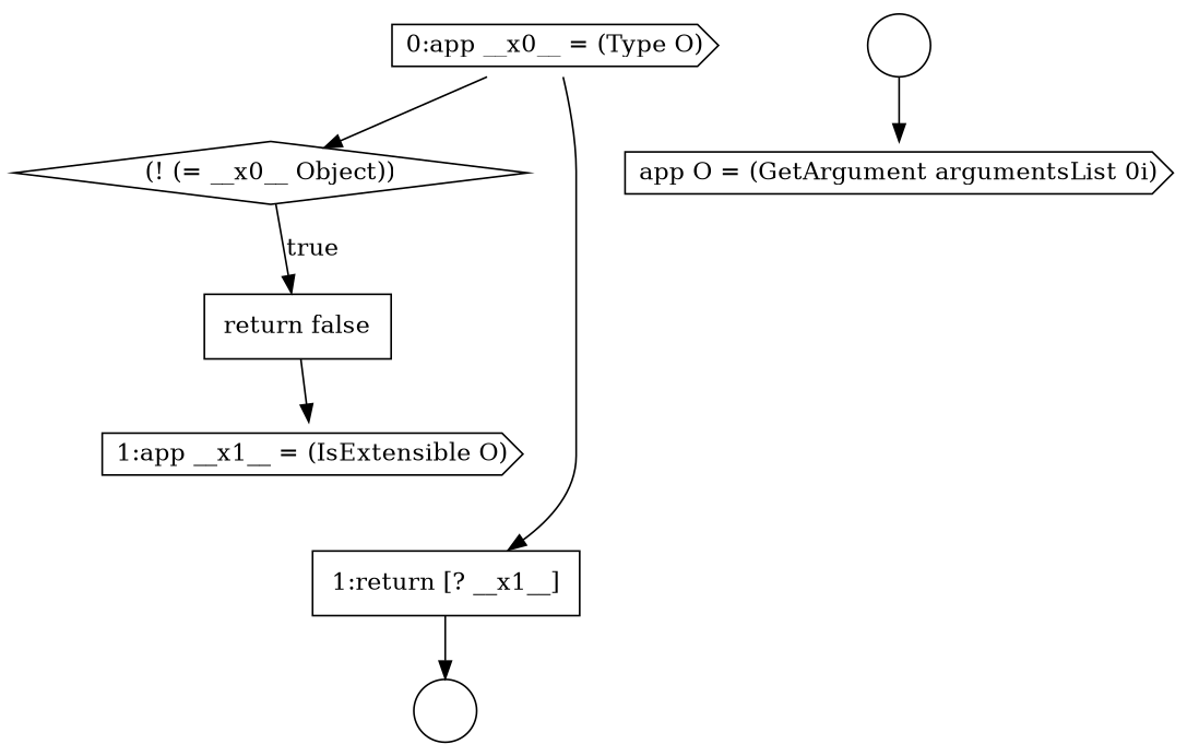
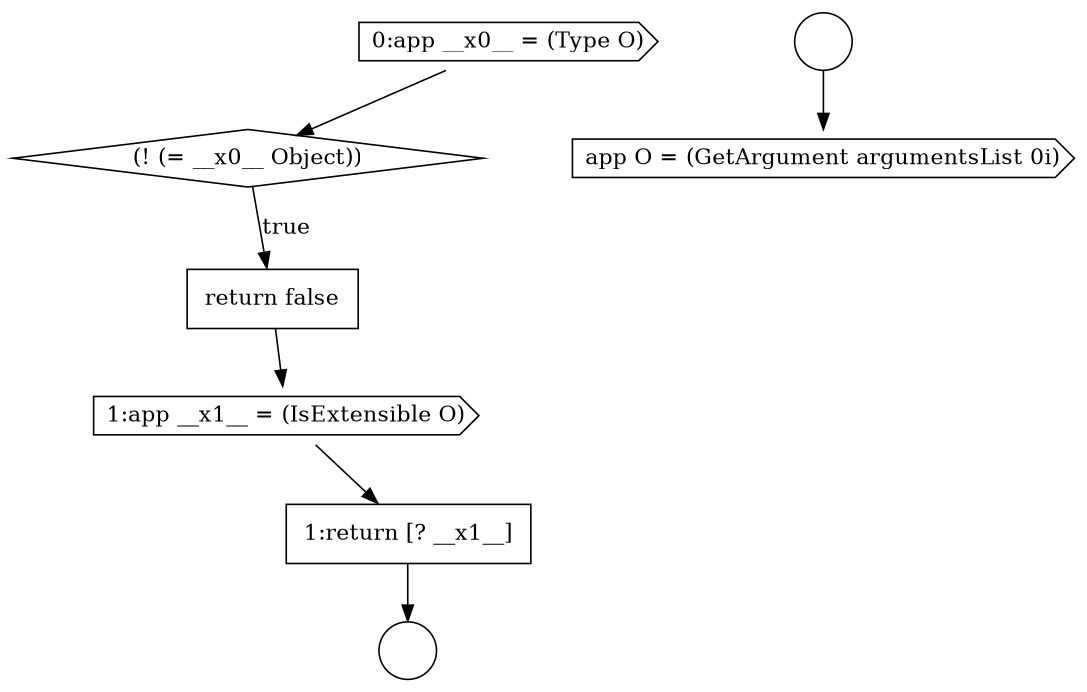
  digraph {
    node [color=black fillcolor=white shape=cds style=filled]
    edge [color=black]
    n1 [label=<<font color="black">(! (= __x0__ Object))</font>> shape=diamond]
    n2 [label=<<font color="black">     <table border="0" cellborder="1" cellspacing="0" cellpadding="10">       <tr><td align="left">return false</td></tr>     </table>   </font>> margin=0 shape=none]
    n3 [label=<<font color="black">1:app __x1__ = (IsExtensible O)</font>>]
    n4 [label=<<font color="black">     <table border="0" cellborder="1" cellspacing="0" cellpadding="10">       <tr><td align="left">1:return [? __x1__]</td></tr>     </table>   </font>> margin=0 shape=none]
    n5 [label=" " shape=circle]
    n6 [label=<<font color="black">app O = (GetArgument argumentsList 0i)</font>>]
    n7 [label=" " shape=circle]
    n8 [label=<<font color="black">0:app __x0__ = (Type O)</font>>]
    n1 -> n2 [label=<<font color="black">true</font>>]
    n2 -> n3
-   n8 -> n4
+   n3 -> n4
    n4 -> n7
    n5 -> n6
    n8 -> n1
  }
